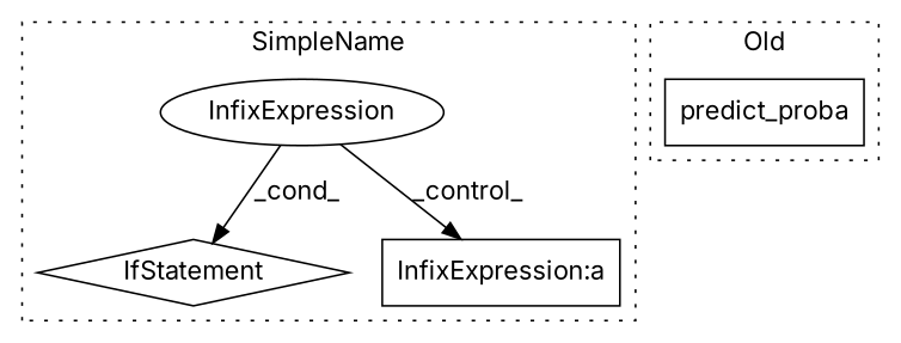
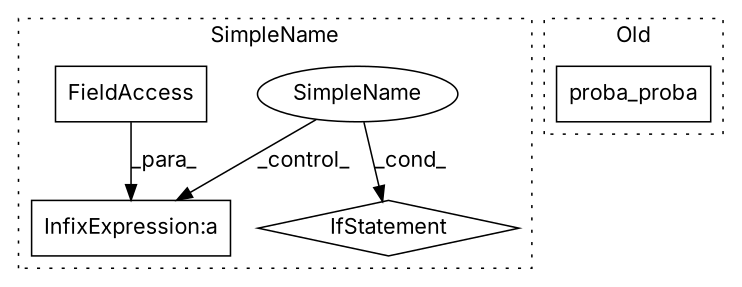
  digraph {
    fontname=Inter
    node [fontname=Inter shape=box]
    edge [fontname=Inter]
    n1 [a=25 l=30 label=IfStatement s=1437 shape=diamond]
    n2 [a=27 l=3 label="InfixExpression:a" s=1365]
-   n3 [a=42 l=5 label=InfixExpression s=1462 shape=ellipse]
-   n5 [a=32 l="14,1" label=predict_proba s="1288,1303"]
+   n3 [a=42 l=5 label=SimpleName s=1462 shape=ellipse]
+   n4 [a=22 l=10 label=FieldAccess s=1368]
+   n5 [a=32 l="14,1" label=proba_proba s="1288,1303"]
    subgraph cluster_1 {
      label=SimpleName
      style=dotted
      n1
      n2
      n3
+     n4
    }
    subgraph cluster_2 {
      label=Old
      style=dotted
      n5
    }
    n3 -> n1 [label=_cond_]
    n3 -> n2 [label=_control_]
+   n4 -> n2 [label=_para_]
  }
